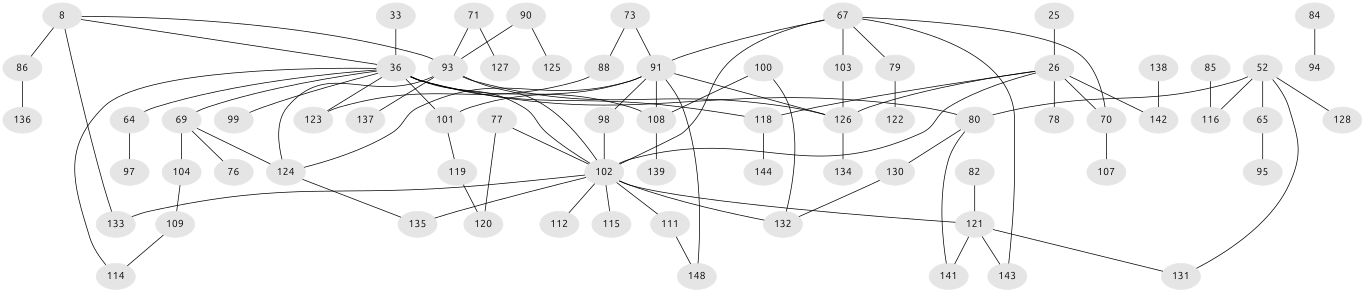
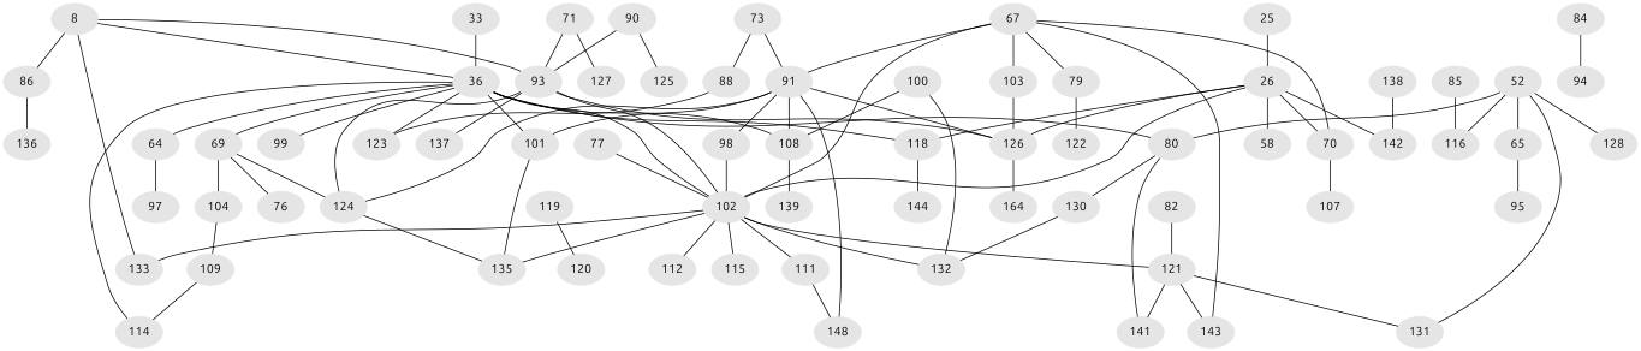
  graph {
    fontname=Ubuntu
    node [color=gray90 fontname=Ubuntu style=filled]
    edge [fontname=Ubuntu]
    36 [super="+1+2+22"]
    102 [super="+41+6"]
    118 [super="+92+117"]
    64
    69 [super="+55"]
    80 [super="+14"]
    99
    101 [super="+5+17+20"]
    108 [super="+75"]
    114 [super="+48+50+83"]
    123 [super="+47"]
    8
    86 [super="+74"]
    133
    93 [super="+43+46+37+45"]
    136
    26 [super="+9"]
    70 [super="+44"]
-   78
+   78 [label=58]
    126 [super="+39+62+106"]
    142 [super="+89"]
    25
    107
    121 [super="+111"]
    132 [super="+7+129"]
    112
    n27 [label=111 super="+96"]
    115
    135
    144
-   134
+   134 [label=164]
    33
    97
    76
    104
    124 [super="+13+57+81"]
    130 [super="+19"]
    141
    119 [super="+31"]
    139
    52 [super="+40"]
    65
    128
    131
    116 [super="+56"]
    95
    67 [super="+16+4+21"]
    79
    91 [super="+32+30+42+63"]
    103
    143
    122
    98
    n54 [label=148]
    84
    94
    109
    137 [super="+58"]
    71
    127
    73
    88
    77
    120 [super="+61"]
    82
    85
    90
    125
    100 [super="+87"]
    138
    36 -- 102 [weight=2]
    36 -- 118
    36 -- 64
    36 -- 69
    36 -- 80
    36 -- 99
    36 -- 101
    36 -- 108 [weight=2]
    36 -- 114
    36 -- 123
    102 -- 133
    102 -- 121
    102 -- 132 [weight=2]
    102 -- 112
    102 -- n27
    102 -- 115
    102 -- 135
    118 -- 144
    64 -- 97
    69 -- 76
    69 -- 104
    69 -- 124 [weight=2]
    80 -- 130
    80 -- 141
-   101 -- 119
+   101 -- 135
    108 -- 139
    8 -- 36
    8 -- 86 [weight=2]
    8 -- 133
    8 -- 93
    86 -- 136
    93 -- 102 [weight=2]
    93 -- 126
    93 -- 124
    93 -- 137
    26 -- 102 [weight=2]
    26 -- 118 [weight=2]
    26 -- 70
    26 -- 78
    26 -- 126
    26 -- 142
    70 -- 107
    126 -- 134
    25 -- 26
    121 -- 141
    121 -- 131
    121 -- 143
    n27 -- n54
    33 -- 36
    104 -- 109
    124 -- 135
    130 -- 132
    119 -- 120
    52 -- 80 [weight=2]
    52 -- 65
    52 -- 128
    52 -- 131
    52 -- 116
    65 -- 95
    67 -- 102 [weight=2]
    67 -- 70
    67 -- 79
    67 -- 91
    67 -- 103
    67 -- 143
    79 -- 122
    91 -- 101
    91 -- 108
    91 -- 126
    91 -- 124
    91 -- 98
    91 -- n54
    103 -- 126
    98 -- 102
    84 -- 94
    109 -- 114
    71 -- 93
    71 -- 127
    73 -- 91
    73 -- 88
    88 -- 123
    77 -- 102
-   77 -- 120
    82 -- 121
    85 -- 116
    90 -- 93
    90 -- 125
    100 -- 108
    100 -- 132
    138 -- 142
  }
